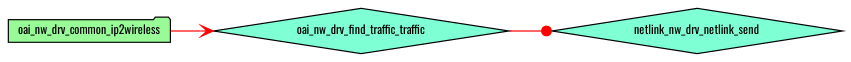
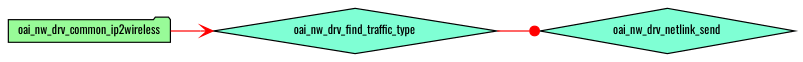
  digraph {
    fontname=Oswald
    rankdir=LR
    node [color=black fillcolor=aquamarine fontname=Oswald fontsize=10 shape=diamond style=filled]
    edge [color=red fontname=Oswald fontsize=10 labelfontname=Helvetica labelfontsize=10 style=solid]
    n1 [fillcolor=palegreen fontcolor=black height=0.2 label=oai_nw_drv_common_ip2wireless shape=folder width=0.4]
-   n2 [height=0.2 label=oai_nw_drv_find_traffic_traffic width=0.4]
-   n3 [height=0.2 label=netlink_nw_drv_netlink_send width=0.4]
+   n2 [height=0.2 label=oai_nw_drv_find_traffic_type width=0.4]
+   n3 [height=0.2 label=oai_nw_drv_netlink_send width=0.4]
    n1 -> n2 [arrowhead=vee]
    n2 -> n3 [arrowhead=dot]
  }
